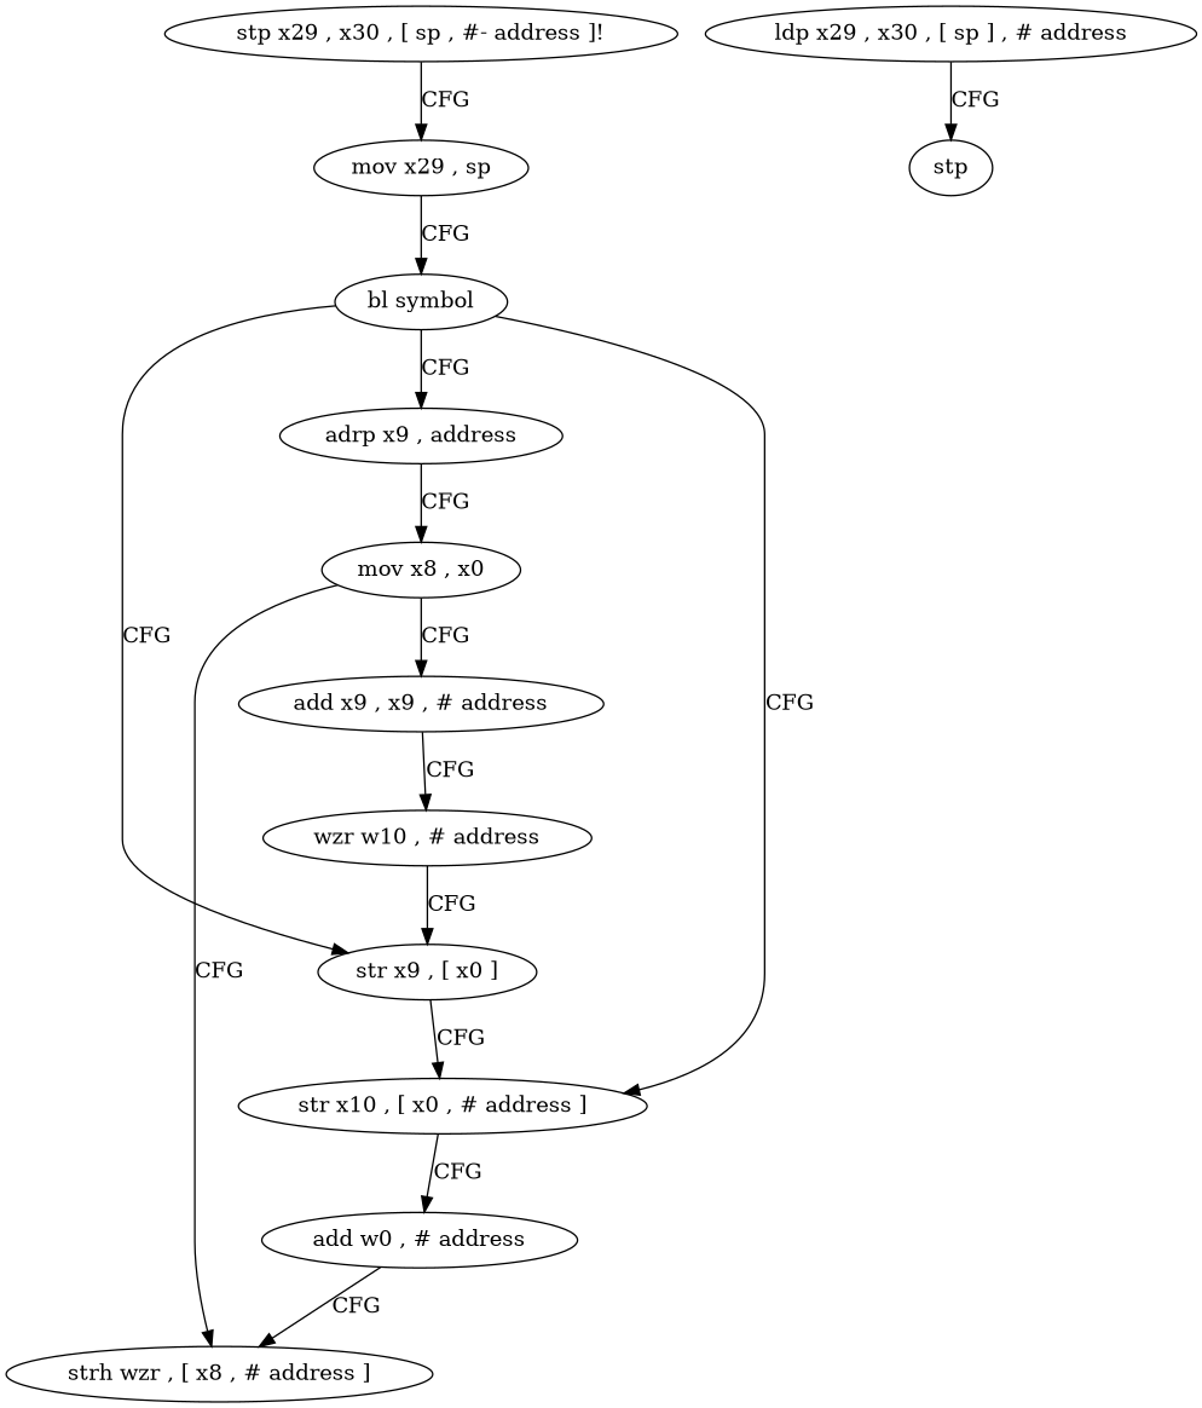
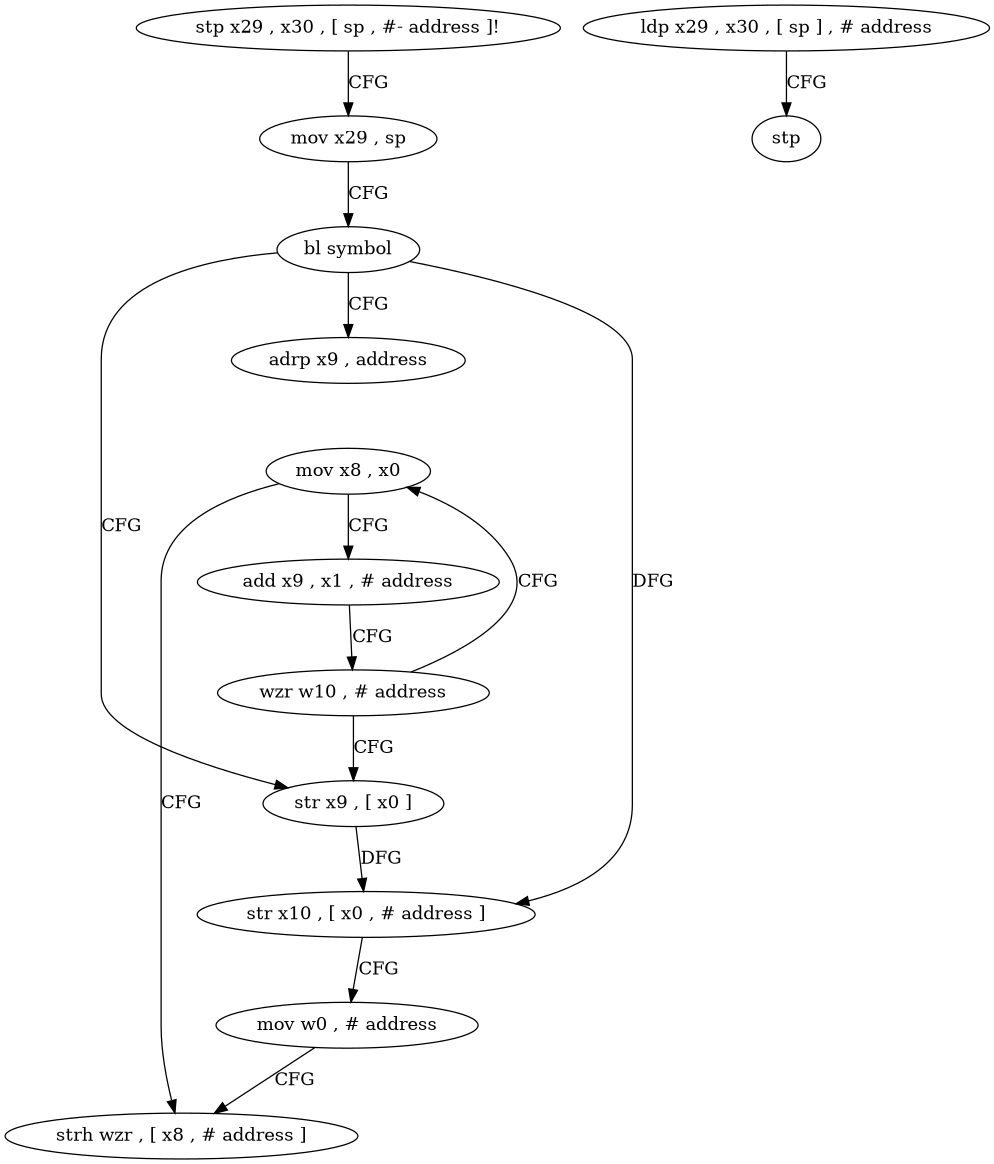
  digraph {
    n1 [label="stp x29 , x30 , [ sp , #- address ]!"]
    n2 [label="mov x29 , sp"]
    n3 [label="bl symbol"]
    n4 [label="adrp x9 , address"]
    n5 [label="str x9 , [ x0 ]"]
    n6 [label="str x10 , [ x0 , # address ]"]
    n7 [label="mov x8 , x0"]
-   n8 [label="add x9 , x9 , # address"]
+   n8 [label="add x9 , x1 , # address"]
    n9 [label="strh wzr , [ x8 , # address ]"]
-   n10 [label="add w0 , # address"]
+   n10 [label="mov w0 , # address"]
    n11 [label="wzr w10 , # address"]
    n12 [label="ldp x29 , x30 , [ sp ] , # address"]
    n13 [label=stp]
    n1 -> n2 [label=CFG]
    n2 -> n3 [label=CFG]
    n3 -> n4 [label=CFG]
    n3 -> n5 [label=CFG]
-   n3 -> n6 [label=CFG]
-   n4 -> n7 [label=CFG]
-   n5 -> n6 [label=CFG]
+   n3 -> n6 [label=DFG]
+   n11 -> n7 [label=CFG]
+   n5 -> n6 [label=DFG]
    n6 -> n10 [label=CFG]
    n7 -> n8 [label=CFG]
    n7 -> n9 [label=CFG]
    n8 -> n11 [label=CFG]
    n10 -> n9 [label=CFG]
    n11 -> n5 [label=CFG]
    n12 -> n13 [label=CFG]
  }
